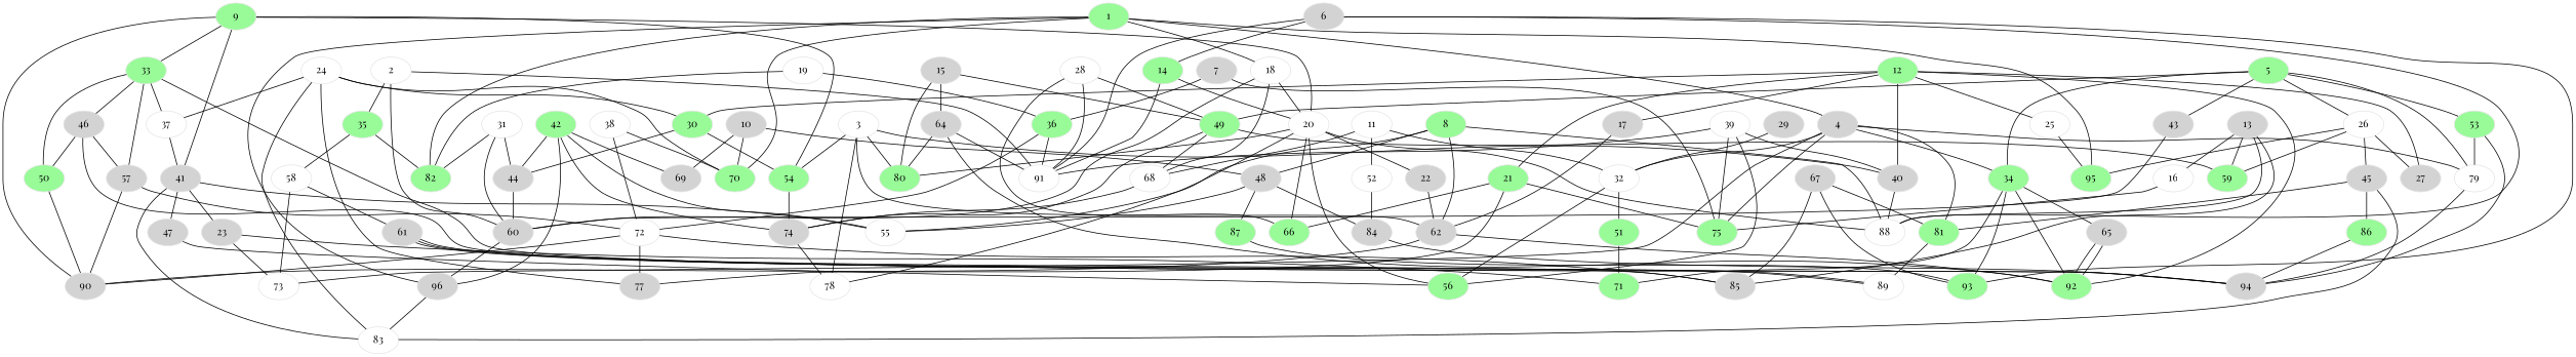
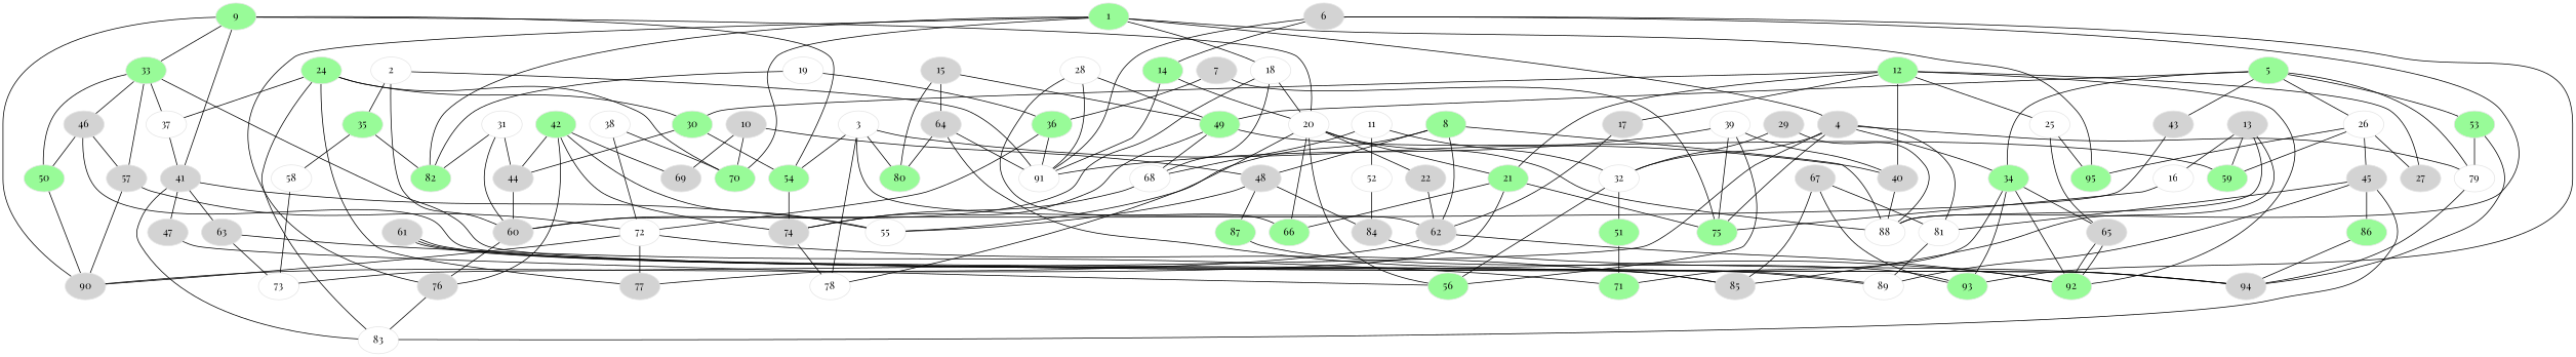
  graph {
    fontname="Playfair Display"
    node [color=gray90 fillcolor=lightgrey fontname="Playfair Display" style=filled]
    edge [fontname="Playfair Display"]
    1 [fillcolor=palegreen]
    4
    18 [fillcolor=white]
    70 [fillcolor=palegreen]
-   76 [label=96]
+   76
    82 [fillcolor=palegreen]
    95 [fillcolor=palegreen]
    32 [fillcolor=white]
    34 [fillcolor=palegreen]
    73 [fillcolor=white]
    75 [fillcolor=palegreen]
    79 [fillcolor=white]
-   81 [fillcolor=palegreen]
+   81 [fillcolor=white]
    60
    20 [fillcolor=white]
    68 [fillcolor=white]
    83 [fillcolor=white]
    2 [fillcolor=white]
    35 [fillcolor=palegreen]
    91 [fillcolor=white]
    58 [fillcolor=white]
    3 [fillcolor=white]
    40
    54 [fillcolor=palegreen]
    62
    78 [fillcolor=white]
    80 [fillcolor=palegreen]
    88 [fillcolor=white]
    74
    90
    92 [fillcolor=palegreen]
    56 [fillcolor=palegreen]
    51 [fillcolor=palegreen]
    93 [fillcolor=palegreen]
    65
    71 [fillcolor=palegreen]
    94
    89 [fillcolor=white]
    5 [fillcolor=palegreen]
    26 [fillcolor=white]
    43
    49 [fillcolor=palegreen]
    53 [fillcolor=palegreen]
    27
    59 [fillcolor=palegreen]
    45
    6
    14 [fillcolor=palegreen]
    7
    36 [fillcolor=palegreen]
    72 [fillcolor=white]
    8 [fillcolor=palegreen]
    48
    55 [fillcolor=white]
    84
    87 [fillcolor=palegreen]
    9 [fillcolor=palegreen]
    33 [fillcolor=palegreen]
    41
    21 [fillcolor=palegreen]
    22
    66 [fillcolor=palegreen]
    37 [fillcolor=white]
    46
    50 [fillcolor=palegreen]
    57
    47
-   63 [label=23]
+   63
    10
    69
    11 [fillcolor=white]
    52 [fillcolor=white]
    12 [fillcolor=palegreen]
    17
    25 [fillcolor=white]
    30 [fillcolor=palegreen]
    77
    44
    13
    16 [fillcolor=white]
    85
    15
    64
    19 [fillcolor=white]
    86 [fillcolor=palegreen]
-   24 [fillcolor=white]
+   24 [fillcolor=palegreen]
    28 [fillcolor=white]
    29
    31 [fillcolor=white]
    61
    38 [fillcolor=white]
    39 [fillcolor=white]
    42 [fillcolor=palegreen]
    67
    1 -- 4
    1 -- 18
    1 -- 70
    1 -- 76
    1 -- 82
    1 -- 95
    4 -- 32
    4 -- 34
    4 -- 73
    4 -- 75
    4 -- 79
    4 -- 81
    18 -- 60
    18 -- 20
    18 -- 68
    76 -- 83
    32 -- 56
    32 -- 51
    34 -- 92
    34 -- 93
    34 -- 65
    34 -- 71
    79 -- 94
    81 -- 89
    60 -- 76
    20 -- 78
    20 -- 88
    20 -- 56
-   20 -- 80
+   20 -- 21
    20 -- 22
    20 -- 66
    68 -- 74
    2 -- 60
    2 -- 35
    2 -- 91
    35 -- 82
    35 -- 58
    58 -- 73
-   58 -- 61
    3 -- 40
    3 -- 54
    3 -- 62
    3 -- 78
    3 -- 80
    40 -- 88
    54 -- 74
    62 -- 90
    62 -- 92
    74 -- 78
    51 -- 71
    65 -- 92
    65 -- 92
    5 -- 34
    5 -- 79
    5 -- 26
    5 -- 43
    5 -- 49
    5 -- 53
    26 -- 95
    26 -- 27
    26 -- 59
    26 -- 45
    43 -- 60
    49 -- 68
    49 -- 74
    49 -- 59
    53 -- 79
    53 -- 94
    45 -- 81
    45 -- 83
+   45 -- 89
    45 -- 86
    6 -- 91
    6 -- 88
    6 -- 93
    6 -- 14
    14 -- 20
    14 -- 91
    7 -- 75
    7 -- 36
    36 -- 91
    36 -- 72
    72 -- 90
    72 -- 77
    72 -- 85
    8 -- 62
    8 -- 88
    8 -- 48
    8 -- 55
    48 -- 55
    48 -- 84
    48 -- 87
    84 -- 94
    87 -- 93
    9 -- 20
    9 -- 54
    9 -- 90
    9 -- 33
    9 -- 41
    33 -- 94
    33 -- 37
    33 -- 46
    33 -- 50
    33 -- 57
    41 -- 83
    41 -- 55
    41 -- 47
    41 -- 63
    21 -- 75
    21 -- 66
    21 -- 77
    22 -- 62
    37 -- 41
    46 -- 94
    46 -- 50
    46 -- 57
    50 -- 90
    57 -- 90
    57 -- 72
    47 -- 56
    63 -- 73
    63 -- 71
    10 -- 70
    10 -- 48
    10 -- 69
    11 -- 32
    11 -- 68
    11 -- 52
    52 -- 84
    12 -- 40
    12 -- 92
    12 -- 27
    12 -- 21
    12 -- 17
    12 -- 25
    12 -- 30
    17 -- 62
    25 -- 95
+   25 -- 65
    30 -- 54
    30 -- 44
    44 -- 60
    13 -- 88
    13 -- 59
    13 -- 16
    13 -- 85
    16 -- 75
    15 -- 80
    15 -- 49
    15 -- 64
    64 -- 91
    64 -- 80
    64 -- 92
    19 -- 82
    19 -- 36
    86 -- 94
    24 -- 70
    24 -- 83
    24 -- 37
    24 -- 30
    24 -- 77
    28 -- 91
    28 -- 49
    28 -- 66
    29 -- 32
+   29 -- 88
    31 -- 82
    31 -- 60
    31 -- 44
    61 -- 89
    61 -- 89
    61 -- 85
    38 -- 70
    38 -- 72
    39 -- 75
    39 -- 91
    39 -- 40
    39 -- 56
    42 -- 76
    42 -- 74
    42 -- 55
    42 -- 69
    42 -- 44
    67 -- 81
    67 -- 93
    67 -- 85
  }
